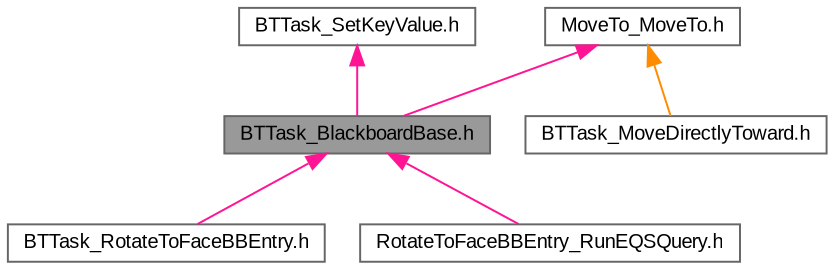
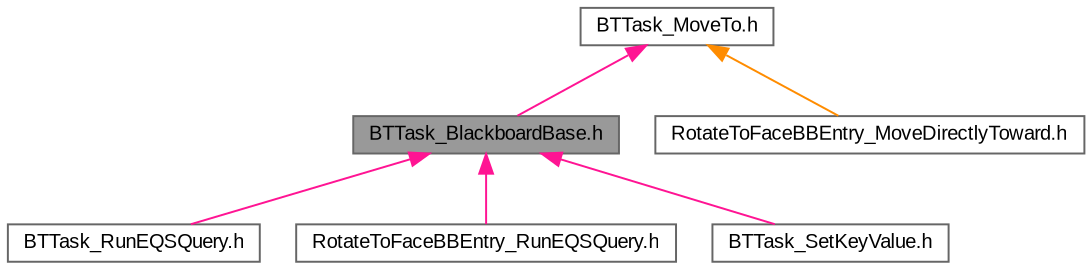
  digraph {
    fontname="Liberation Sans"
    node [color=grey40 fillcolor=white fontname="Liberation Sans" fontsize=10 shape=box style=filled]
    edge [color=deeppink dir=back fontname="Liberation Sans" fontsize=10 labelfontname=Helvetica labelfontsize=10 style=solid]
    n1 [color=gray40 fillcolor=grey60 fontcolor=black height=0.2 label="BTTask_BlackboardBase.h" width=0.4]
-   n2 [height=0.2 label="BTTask_RotateToFaceBBEntry.h" width=0.4]
+   n2 [height=0.2 label="BTTask_RunEQSQuery.h" width=0.4]
    n3 [height=0.2 label="RotateToFaceBBEntry_RunEQSQuery.h" width=0.4]
    n4 [height=0.2 label="BTTask_SetKeyValue.h" width=0.4]
-   n5 [height=0.2 label="MoveTo_MoveTo.h" width=0.4]
-   n6 [height=0.2 label="BTTask_MoveDirectlyToward.h" width=0.4]
+   n5 [height=0.2 label="BTTask_MoveTo.h" width=0.4]
+   n6 [height=0.2 label="RotateToFaceBBEntry_MoveDirectlyToward.h" width=0.4]
    n1 -> n2
    n1 -> n3
-   n4 -> n1
+   n1 -> n4
    n5 -> n1
    n5 -> n6 [color=darkorange]
  }
